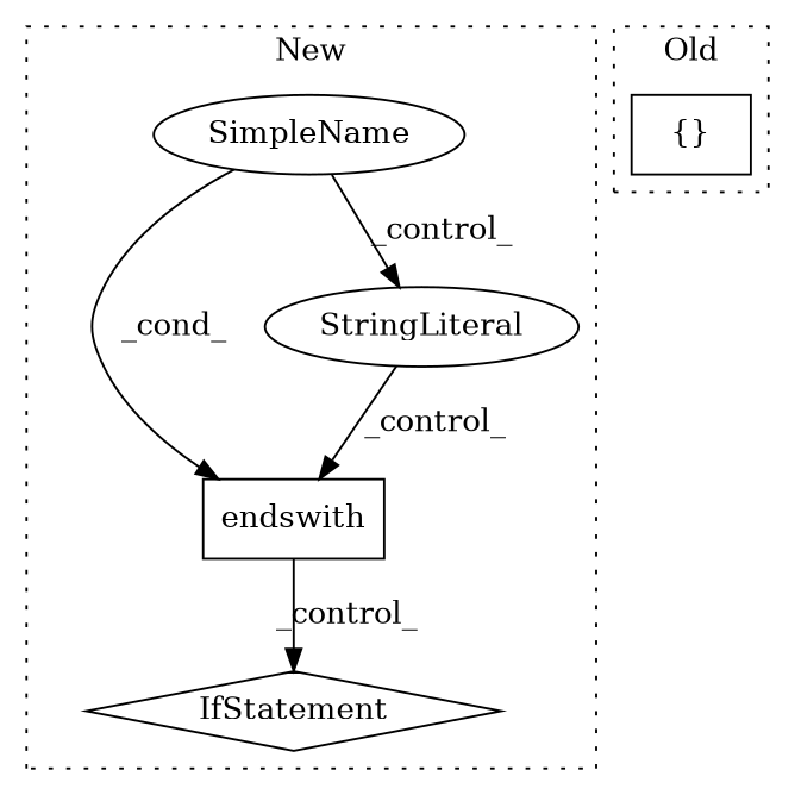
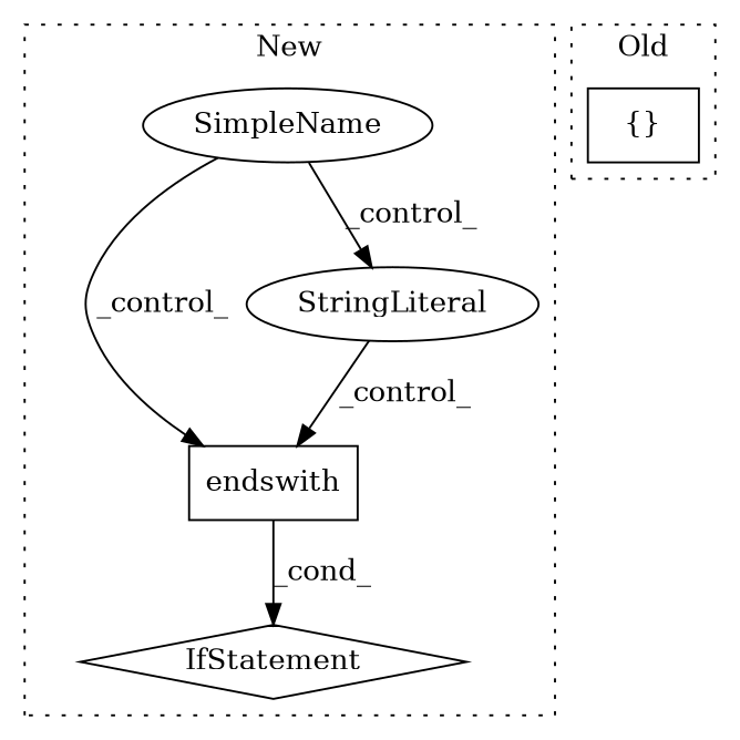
  digraph {
    node [shape=box]
    n1 [a=32 l="9,1" label=endswith s="913,927"]
    n2 [a=25 l="4,2" label=IfStatement s="903,928" shape=diamond]
    n3 [a=45 l=5 label=StringLiteral s=922 shape=ellipse]
    n4 [a=42 label=SimpleName shape=ellipse]
    n5 [a=4 l="1,1" label="{}" s="442,463"]
    subgraph cluster_1 {
      label=New
      style=dotted
      n1
      n2
      n3
      n4
    }
    subgraph cluster_2 {
      label=Old
      style=dotted
      n5
    }
-   n1 -> n2 [label=_control_]
+   n1 -> n2 [label=_cond_]
    n3 -> n1 [label=_control_]
-   n4 -> n1 [label=_cond_]
+   n4 -> n1 [label=_control_]
    n4 -> n3 [label=_control_]
  }
